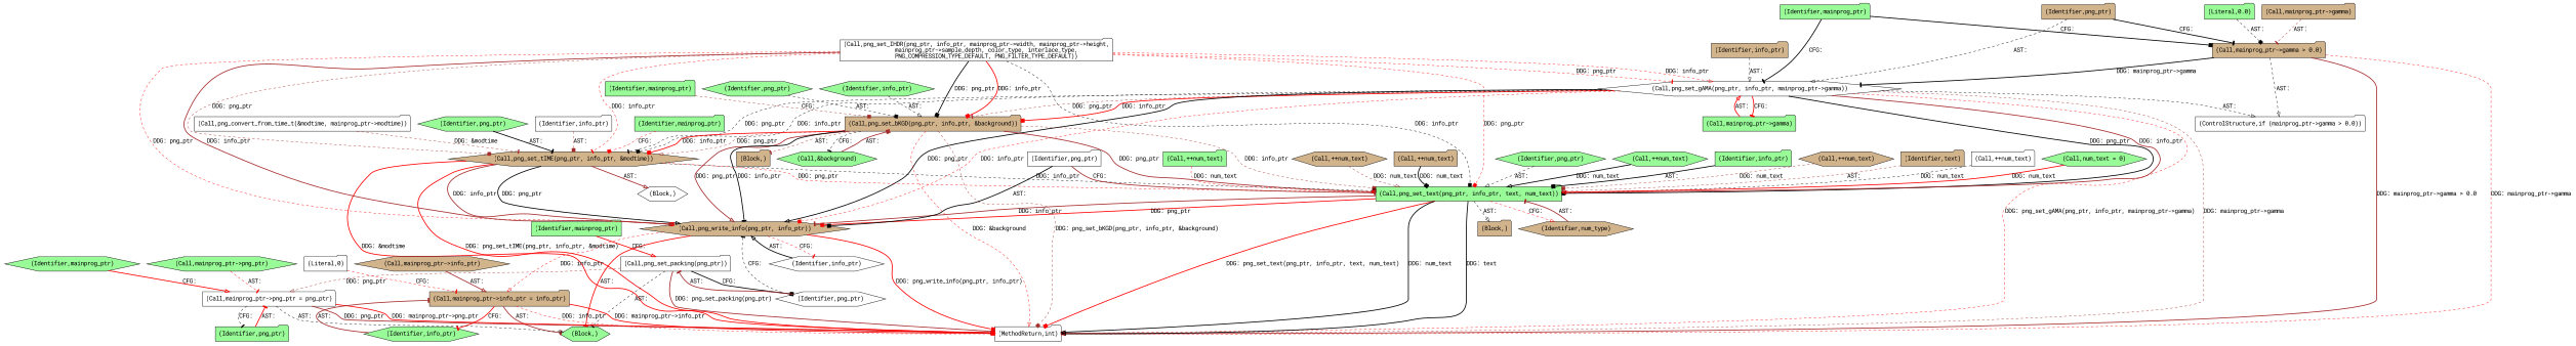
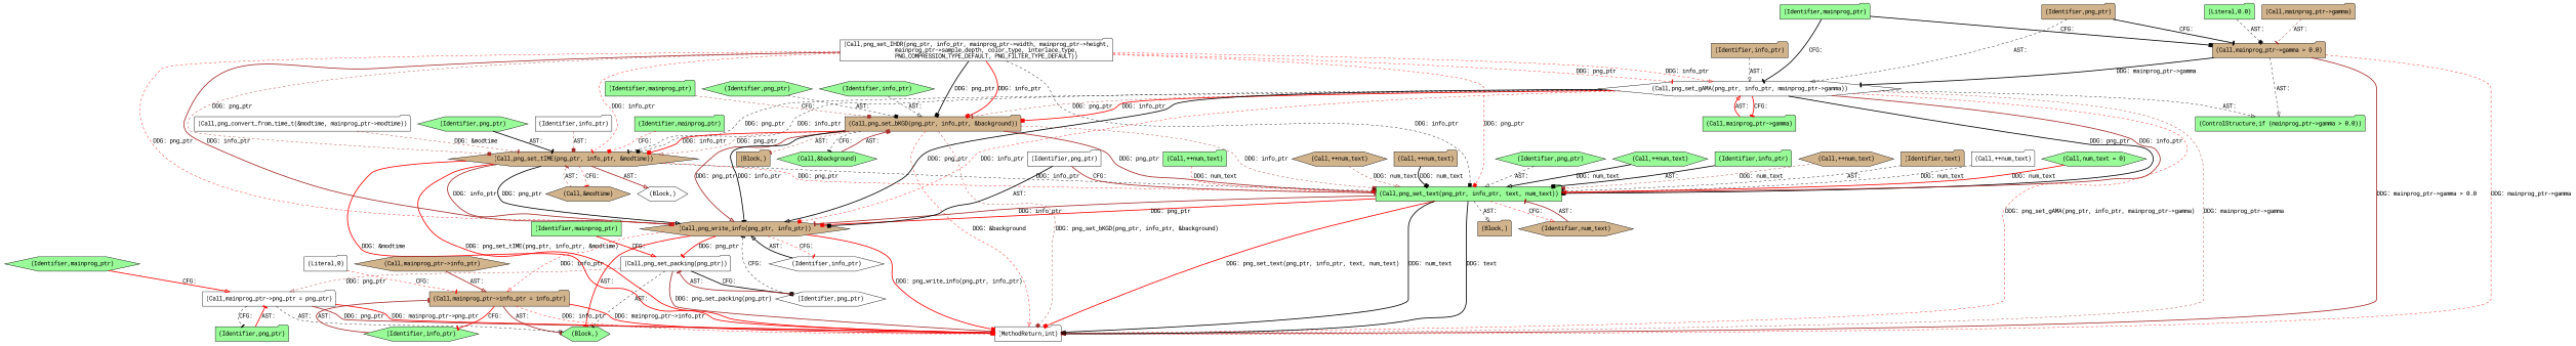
  digraph {
    fontname="Roboto Mono"
    node [fillcolor=palegreen fontname="Roboto Mono" shape=folder style=filled]
    edge [arrowhead=onormal color=red fontname="Roboto Mono" style=bold]
    n1 [fillcolor=tan label="(Call,mainprog_ptr->gamma > 0.0)"]
    n2 [fillcolor=white label="(Call,png_set_gAMA(png_ptr, info_ptr, mainprog_ptr->gamma))" shape=hexagon]
-   n3 [fillcolor=white label="(ControlStructure,if (mainprog_ptr->gamma > 0.0))"]
+   n3 [label="(ControlStructure,if (mainprog_ptr->gamma > 0.0))"]
    n4 [fillcolor=white label="(MethodReturn,int)"]
    n5 [fillcolor=tan label="(Call,png_set_bKGD(png_ptr, info_ptr, &background))"]
    n6 [fillcolor=tan label="(Call,png_set_tIME(png_ptr, info_ptr, &modtime))" shape=hexagon]
    n7 [label="(Call,png_set_text(png_ptr, info_ptr, text, num_text))"]
    n8 [fillcolor=tan label="(Call,png_write_info(png_ptr, info_ptr))" shape=hexagon]
    n9 [label="(Call,mainprog_ptr->gamma)"]
    n10 [label="(Literal,0.0)"]
    n11 [label="(Call,&background)" shape=hexagon]
    n12 [fillcolor=tan label="(Block,)"]
+   n13 [fillcolor=tan label="(Call,&modtime)" shape=hexagon]
    n14 [fillcolor=white label="(Block,)" shape=hexagon]
    n15 [fillcolor=tan label="(Block,)"]
-   n16 [fillcolor=tan label="(Identifier,num_type)" shape=hexagon]
+   n16 [fillcolor=tan label="(Identifier,num_text)" shape=hexagon]
    n17 [fillcolor=white label="(Call,png_set_packing(png_ptr))"]
    n18 [fillcolor=tan label="(Call,mainprog_ptr->info_ptr = info_ptr)"]
    n19 [fillcolor=white label="(Identifier,info_ptr)" shape=hexagon]
    n20 [label="(Block,)" shape=hexagon]
    n21 [fillcolor=white label="(Call,mainprog_ptr->png_ptr = png_ptr)"]
    n22 [fillcolor=white label="(Identifier,png_ptr)" shape=hexagon]
    n23 [label="(Identifier,info_ptr)" shape=hexagon]
    n24 [label="(Identifier,png_ptr)"]
    n25 [label="(Identifier,png_ptr)" shape=hexagon]
    n26 [label="(Call,++num_text)" shape=hexagon]
    n27 [label="(Identifier,info_ptr)"]
    n28 [label="(Identifier,mainprog_ptr)"]
    n29 [fillcolor=tan label="(Call,++num_text)" shape=hexagon]
    n30 [label="(Identifier,mainprog_ptr)"]
    n31 [fillcolor=tan label="(Identifier,text)"]
    n32 [label="(Identifier,mainprog_ptr)"]
    n33 [fillcolor=white label="(Call,++num_text)"]
-   n34 [label="(Call,mainprog_ptr->png_ptr)" shape=hexagon]
    n35 [fillcolor=tan label="(Identifier,info_ptr)"]
    n36 [label="(Identifier,mainprog_ptr)" shape=hexagon]
    n37 [fillcolor=tan label="(Call,mainprog_ptr->info_ptr)" shape=hexagon]
    n38 [label="(Call,num_text = 0)" shape=hexagon]
    n39 [fillcolor=white label="(Literal,0)"]
    n40 [label="(Identifier,png_ptr)" shape=hexagon]
    n41 [fillcolor=white label="(Call,png_set_IHDR(png_ptr, info_ptr, mainprog_ptr->width, mainprog_ptr->height,\n      mainprog_ptr->sample_depth, color_type, interlace_type,\n      PNG_COMPRESSION_TYPE_DEFAULT, PNG_FILTER_TYPE_DEFAULT))"]
    n42 [fillcolor=white label="(Call,png_convert_from_time_t(&modtime, mainprog_ptr->modtime))"]
    n43 [label="(Call,++num_text)"]
    n44 [label="(Identifier,mainprog_ptr)"]
    n45 [fillcolor=tan label="(Identifier,png_ptr)"]
    n46 [label="(Identifier,info_ptr)" shape=hexagon]
    n47 [label="(Identifier,png_ptr)" shape=hexagon]
    n48 [fillcolor=white label="(Identifier,png_ptr)"]
    n49 [fillcolor=tan label="(Call,mainprog_ptr->gamma)"]
    n50 [fillcolor=tan label="(Call,++num_text)" shape=hexagon]
    n51 [fillcolor=tan label="(Call,++num_text)"]
    n52 [fillcolor=white label="(Identifier,info_ptr)"]
    n1 -> n2 [arrowhead=tee color=black label="DDG: mainprog_ptr->gamma"]
    n1 -> n3 [color=black label="AST: " style=dashed]
    n1 -> n4 [color=brown label="DDG: mainprog_ptr->gamma > 0.0"]
    n1 -> n4 [label="DDG: mainprog_ptr->gamma" style=dashed]
    n2 -> n3 [color=black label="AST: " style=dashed]
    n2 -> n4 [arrowhead=box label="DDG: png_set_gAMA(png_ptr, info_ptr, mainprog_ptr->gamma)" style=dashed]
    n2 -> n4 [color=brown label="DDG: mainprog_ptr->gamma" style=dashed]
    n2 -> n5 [arrowhead=tee color=brown label="DDG: png_ptr" style=dashed]
    n2 -> n5 [arrowhead=box label="DDG: info_ptr"]
    n2 -> n6 [arrowhead=tee color=black label="DDG: png_ptr" style=dashed]
    n2 -> n6 [arrowhead=box color=black label="DDG: info_ptr" style=dashed]
    n2 -> n7 [arrowhead=box color=black label="DDG: png_ptr"]
    n2 -> n7 [color=brown label="DDG: info_ptr"]
    n2 -> n8 [color=black label="DDG: png_ptr"]
    n2 -> n8 [arrowhead=box label="DDG: info_ptr" style=dashed]
    n2 -> n9 [arrowhead=tee label="CFG: "]
    n5 -> n4 [label="DDG: &background" style=dashed]
    n5 -> n4 [arrowhead=box color=brown label="DDG: png_set_bKGD(png_ptr, info_ptr, &background)" style=dashed]
    n5 -> n6 [color=brown label="DDG: png_ptr" style=dashed]
    n5 -> n6 [arrowhead=box label="DDG: info_ptr"]
    n5 -> n7 [color=brown label="DDG: png_ptr"]
    n5 -> n7 [arrowhead=box color=brown label="DDG: info_ptr" style=dashed]
    n5 -> n8 [color=brown label="DDG: png_ptr"]
    n5 -> n8 [arrowhead=tee color=black label="DDG: info_ptr"]
    n5 -> n11 [arrowhead=tee color=black label="CFG: " style=dashed]
    n5 -> n12 [arrowhead=tee color=brown label="AST: " style=dashed]
    n6 -> n4 [arrowhead=box label="DDG: &modtime"]
    n6 -> n4 [label="DDG: png_set_tIME(png_ptr, info_ptr, &modtime)"]
    n6 -> n7 [arrowhead=tee label="DDG: png_ptr" style=dashed]
    n6 -> n7 [arrowhead=box color=black label="DDG: info_ptr" style=dashed]
    n6 -> n8 [color=black label="DDG: png_ptr"]
    n6 -> n8 [arrowhead=box color=brown label="DDG: info_ptr"]
+   n6 -> n13 [arrowhead=tee label="CFG: " style=dashed]
    n6 -> n14 [color=brown label="AST: "]
    n7 -> n4 [color=black label="DDG: text"]
    n7 -> n4 [arrowhead=box label="DDG: png_set_text(png_ptr, info_ptr, text, num_text)"]
    n7 -> n4 [color=black label="DDG: num_text"]
    n7 -> n8 [arrowhead=box label="DDG: png_ptr"]
    n7 -> n8 [arrowhead=tee color=brown label="DDG: info_ptr"]
    n7 -> n15 [color=black label="AST: " style=dashed]
    n7 -> n16 [label="CFG: " style=dashed]
    n8 -> n4 [arrowhead=box label="DDG: png_write_info(png_ptr, info_ptr)"]
+   n8 -> n17 [arrowhead=tee label="DDG: png_ptr"]
    n8 -> n18 [label="DDG: info_ptr" style=dashed]
    n8 -> n19 [arrowhead=tee label="CFG: " style=dashed]
    n8 -> n20 [arrowhead=tee label="AST: "]
    n9 -> n2 [label="AST: "]
    n10 -> n1 [arrowhead=box color=black label="AST: " style=dashed]
    n11 -> n5 [arrowhead=box color=brown label="AST: "]
+   n13 -> n6 [arrowhead=tee color=brown label="AST: " style=dashed]
    n16 -> n7 [arrowhead=tee color=brown label="AST: "]
    n17 -> n4 [arrowhead=tee color=brown label="DDG: png_set_packing(png_ptr)"]
    n17 -> n20 [arrowhead=tee color=black label="AST: " style=dashed]
    n17 -> n21 [color=brown label="DDG: png_ptr" style=dashed]
    n17 -> n22 [arrowhead=box color=black label="CFG: "]
    n18 -> n4 [label="DDG: info_ptr" style=dashed]
    n18 -> n4 [arrowhead=box label="DDG: mainprog_ptr->info_ptr"]
    n18 -> n20 [arrowhead=tee color=brown label="AST: "]
    n18 -> n23 [arrowhead=tee label="CFG: "]
    n19 -> n8 [color=black label="AST: "]
    n21 -> n4 [color=brown label="DDG: png_ptr"]
    n21 -> n4 [arrowhead=box label="DDG: mainprog_ptr->png_ptr"]
    n21 -> n20 [color=black label="AST: " style=dashed]
    n21 -> n24 [arrowhead=tee color=black label="CFG: " style=dashed]
    n22 -> n8 [arrowhead=tee color=black label="CFG: " style=dashed]
    n22 -> n17 [arrowhead=tee color=brown label="AST: "]
    n23 -> n18 [arrowhead=tee color=brown label="AST: "]
    n24 -> n21 [arrowhead=tee label="AST: "]
    n25 -> n7 [color=black label="AST: " style=dashed]
    n26 -> n7 [color=black label="DDG: num_text"]
    n27 -> n7 [arrowhead=box color=black label="AST: "]
    n28 -> n17 [label="CFG: "]
    n29 -> n7 [arrowhead=box color=brown label="DDG: num_text" style=dashed]
    n30 -> n5 [arrowhead=box color=brown label="CFG: " style=dashed]
-   n31 -> n7 [arrowhead=tee color=brown label="AST: " style=dashed]
+   n31 -> n7 [arrowhead=tee color=black label="AST: " style=dashed]
    n32 -> n6 [arrowhead=box label="CFG: " style=dashed]
    n33 -> n7 [color=black label="DDG: num_text" style=dashed]
-   n34 -> n21 [arrowhead=tee label="AST: " style=dashed]
    n35 -> n2 [color=black label="AST: " style=dashed]
    n36 -> n21 [label="CFG: "]
    n37 -> n18 [color=brown label="AST: "]
    n38 -> n7 [label="DDG: num_text"]
    n39 -> n18 [arrowhead=tee label="CFG: " style=dashed]
    n40 -> n5 [arrowhead=box color=black label="AST: " style=dashed]
    n41 -> n2 [arrowhead=tee label="DDG: png_ptr" style=dashed]
    n41 -> n2 [label="DDG: info_ptr" style=dashed]
    n41 -> n5 [arrowhead=box color=black label="DDG: png_ptr"]
    n41 -> n5 [arrowhead=box label="DDG: info_ptr"]
    n41 -> n6 [arrowhead=box color=brown label="DDG: png_ptr" style=dashed]
    n41 -> n6 [arrowhead=tee label="DDG: info_ptr" style=dashed]
    n41 -> n7 [arrowhead=box label="DDG: png_ptr" style=dashed]
    n41 -> n7 [arrowhead=box color=black label="DDG: info_ptr" style=dashed]
    n41 -> n8 [arrowhead=box label="DDG: png_ptr" style=dashed]
    n41 -> n8 [color=brown label="DDG: info_ptr"]
    n42 -> n6 [arrowhead=tee color=brown label="DDG: &modtime" style=dashed]
    n43 -> n7 [arrowhead=box label="DDG: num_text" style=dashed]
    n44 -> n1 [arrowhead=box color=black label="CFG: "]
    n44 -> n2 [arrowhead=tee color=black label="CFG: "]
    n45 -> n1 [arrowhead=tee color=black label="CFG: "]
    n45 -> n2 [color=black label="AST: " style=dashed]
    n46 -> n5 [color=black label="AST: " style=dashed]
    n47 -> n6 [arrowhead=tee color=black label="AST: "]
    n48 -> n7 [arrowhead=tee color=brown label="CFG: "]
    n48 -> n8 [arrowhead=box color=black label="AST: "]
    n49 -> n1 [arrowhead=tee color=brown label="AST: " style=dashed]
    n50 -> n7 [color=brown label="DDG: num_text" style=dashed]
    n51 -> n7 [arrowhead=box color=black label="DDG: num_text"]
    n52 -> n6 [arrowhead=box color=brown label="AST: " style=dashed]
  }
